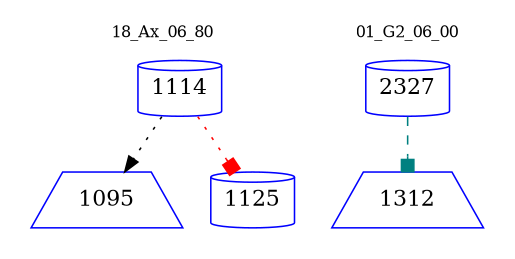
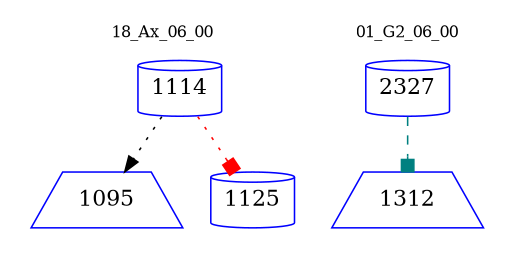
  digraph {
    node [color=blue shape=cylinder]
    edge [arrowhead=box style=dotted]
    n1 [label=1114]
    n2 [label=1095 shape=trapezium]
    n3 [label=1125]
    n4 [label=2327]
    n5 [label=1312 shape=trapezium]
    subgraph cluster_1 {
      color=white
      fontsize=10
-     label="18_Ax_06_80"
+     label="18_Ax_06_00"
      n1
      n2
      n3
    }
    subgraph cluster_2 {
      color=white
      fontsize=10
      label="01_G2_06_00"
      n4
      n5
    }
    n1 -> n2 [arrowhead=normal color=black]
    n1 -> n3 [color=red]
    n4 -> n5 [color=teal style=dashed]
  }
